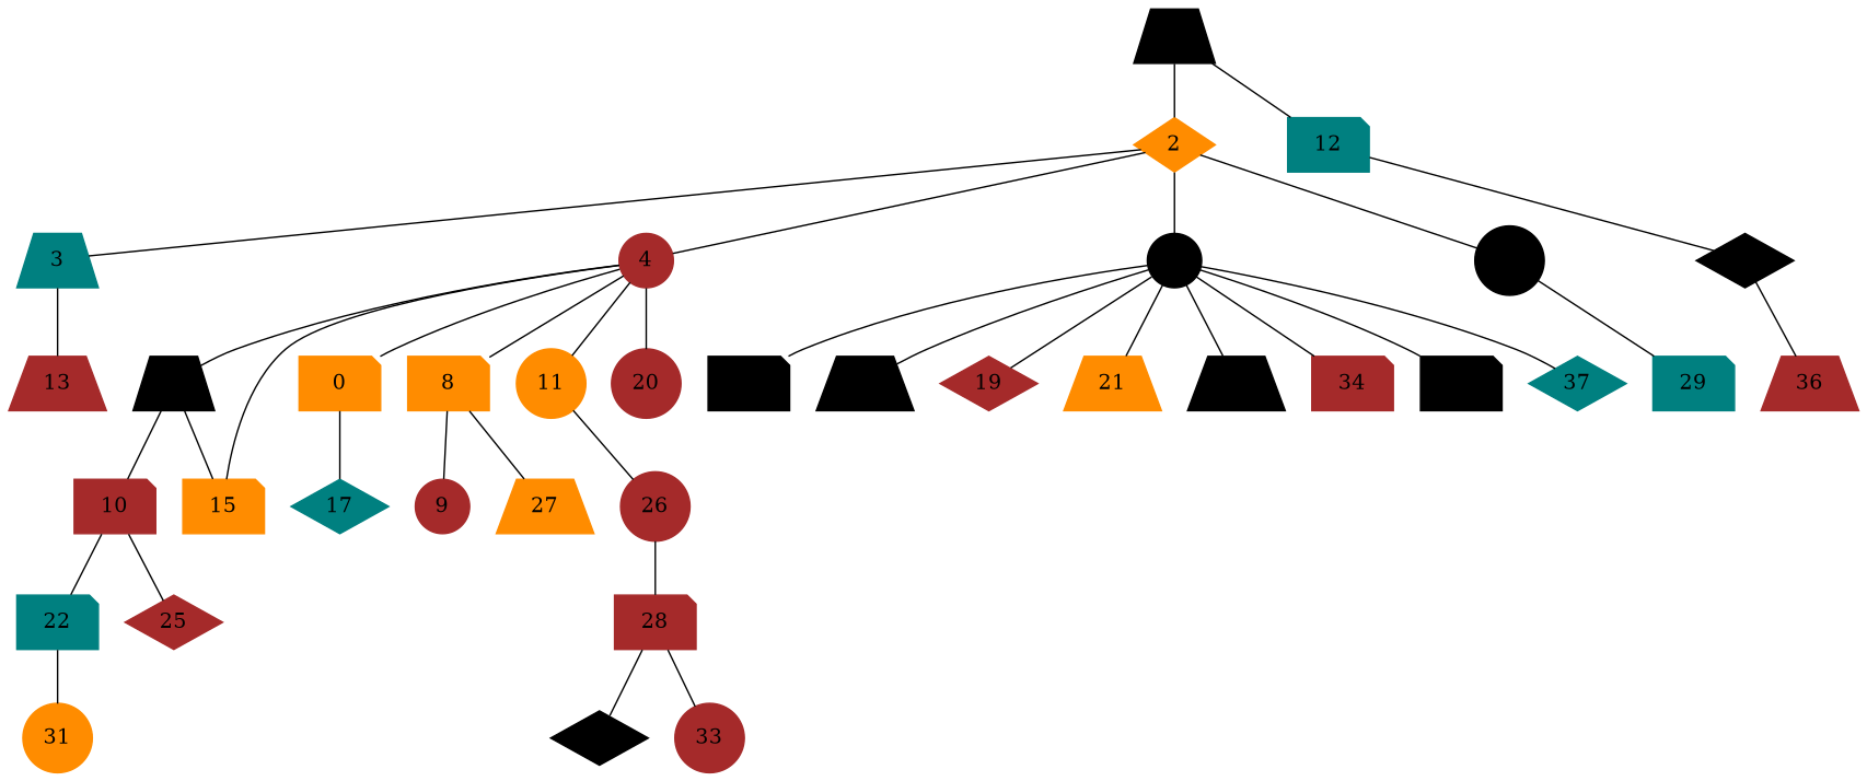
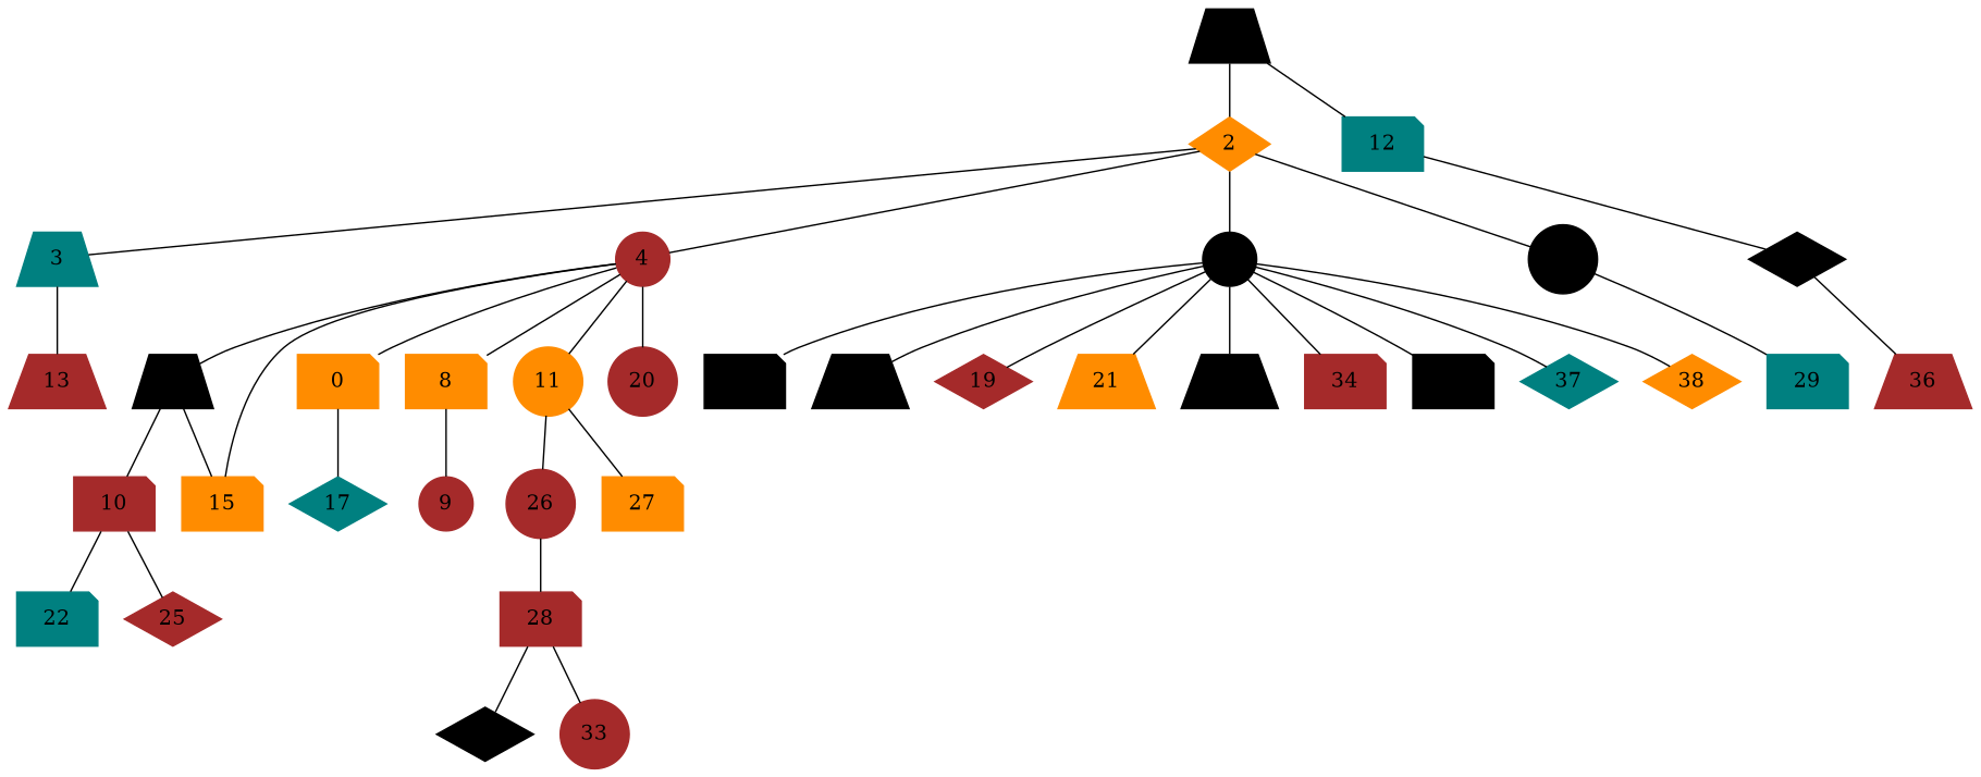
  graph {
    node [color=brown shape=note style=filled]
    edge [weight=1.0]
    1 [color=black shape=trapezium]
    2 [color=darkorange shape=diamond]
    12 [color=teal]
    3 [color=teal shape=trapezium]
    4 [shape=circle]
    7 [color=black shape=circle]
    24 [color=black shape=circle]
    30 [color=black shape=diamond]
    13 [shape=trapezium]
    5 [color=black shape=trapezium]
    n11 [color=darkorange label=0]
    8 [color=darkorange]
    11 [color=darkorange shape=circle]
    15 [color=darkorange]
    20 [shape=circle]
    14 [color=black]
    18 [color=black shape=trapezium]
    19 [shape=diamond]
    21 [color=darkorange shape=trapezium]
    23 [color=black shape=trapezium]
    34
    35 [color=black]
    37 [color=teal shape=diamond]
+   38 [color=darkorange shape=diamond]
    29 [color=teal]
    10
    17 [color=teal shape=diamond]
    9 [shape=circle]
    26 [shape=circle]
-   27 [color=darkorange shape=trapezium]
+   27 [color=darkorange]
    22 [color=teal]
    25 [shape=diamond]
-   31 [color=darkorange shape=circle]
    28
    36 [shape=trapezium]
    32 [color=black shape=diamond]
    33 [shape=circle]
    1 -- 2 [weight=12.0]
    1 -- 12
    2 -- 3
    2 -- 4
    2 -- 7
    2 -- 24
    12 -- 30
    3 -- 13 [weight=5.0]
    4 -- 5
    4 -- n11
    4 -- 8
    4 -- 11
    4 -- 15
    4 -- 20 [weight=5.0]
    7 -- 14
    7 -- 18
    7 -- 19
    7 -- 21
    7 -- 23
    7 -- 34
    7 -- 35
    7 -- 37
+   7 -- 38
    24 -- 29
    30 -- 36
    5 -- 15
    5 -- 10
    n11 -- 17 [weight=2.0]
    8 -- 9
    11 -- 26
-   8 -- 27
+   11 -- 27
    10 -- 22
    10 -- 25
    26 -- 28
-   22 -- 31 [weight=3.0]
    28 -- 32
    28 -- 33
  }
